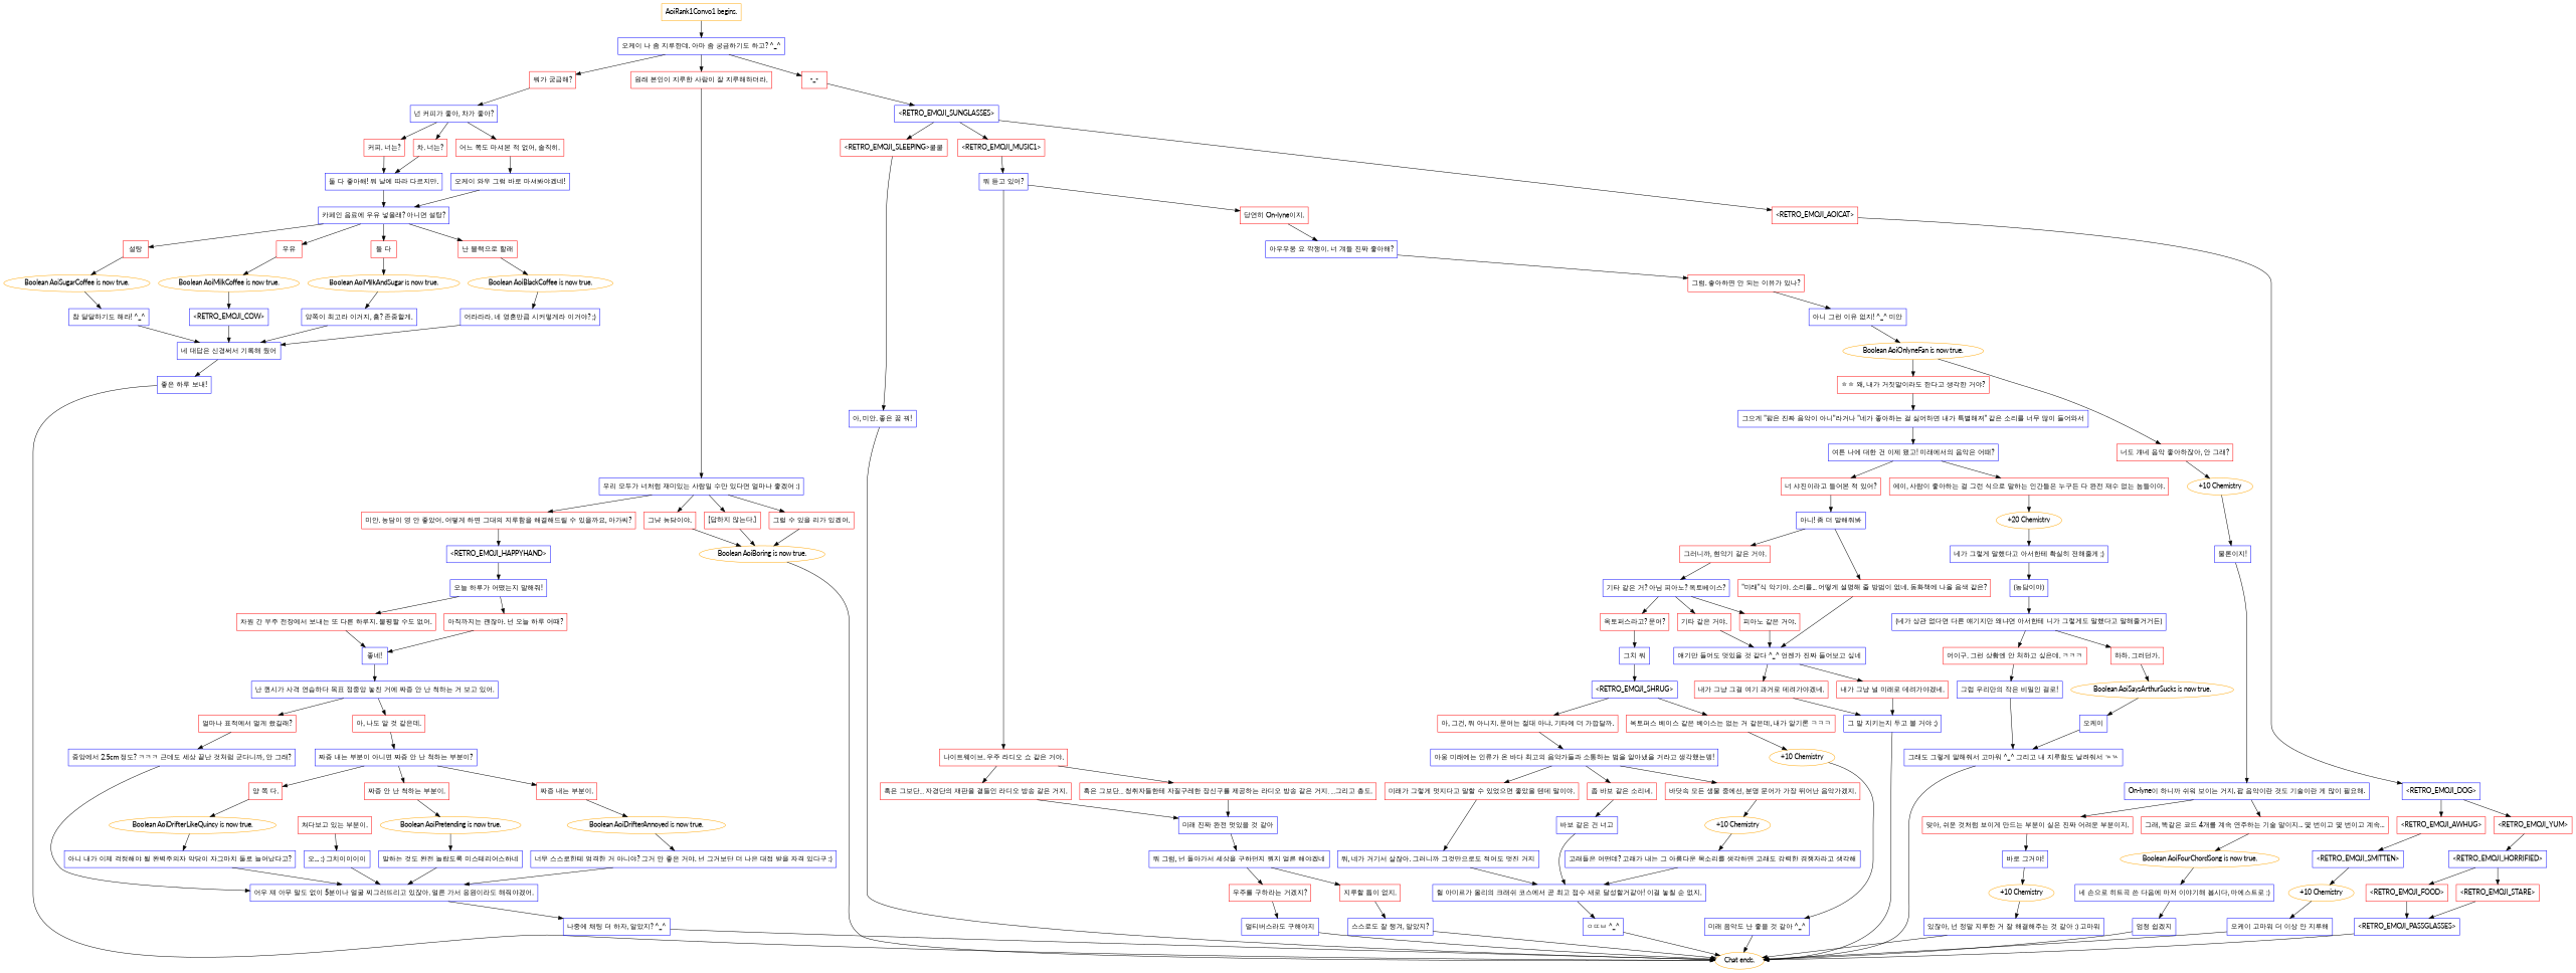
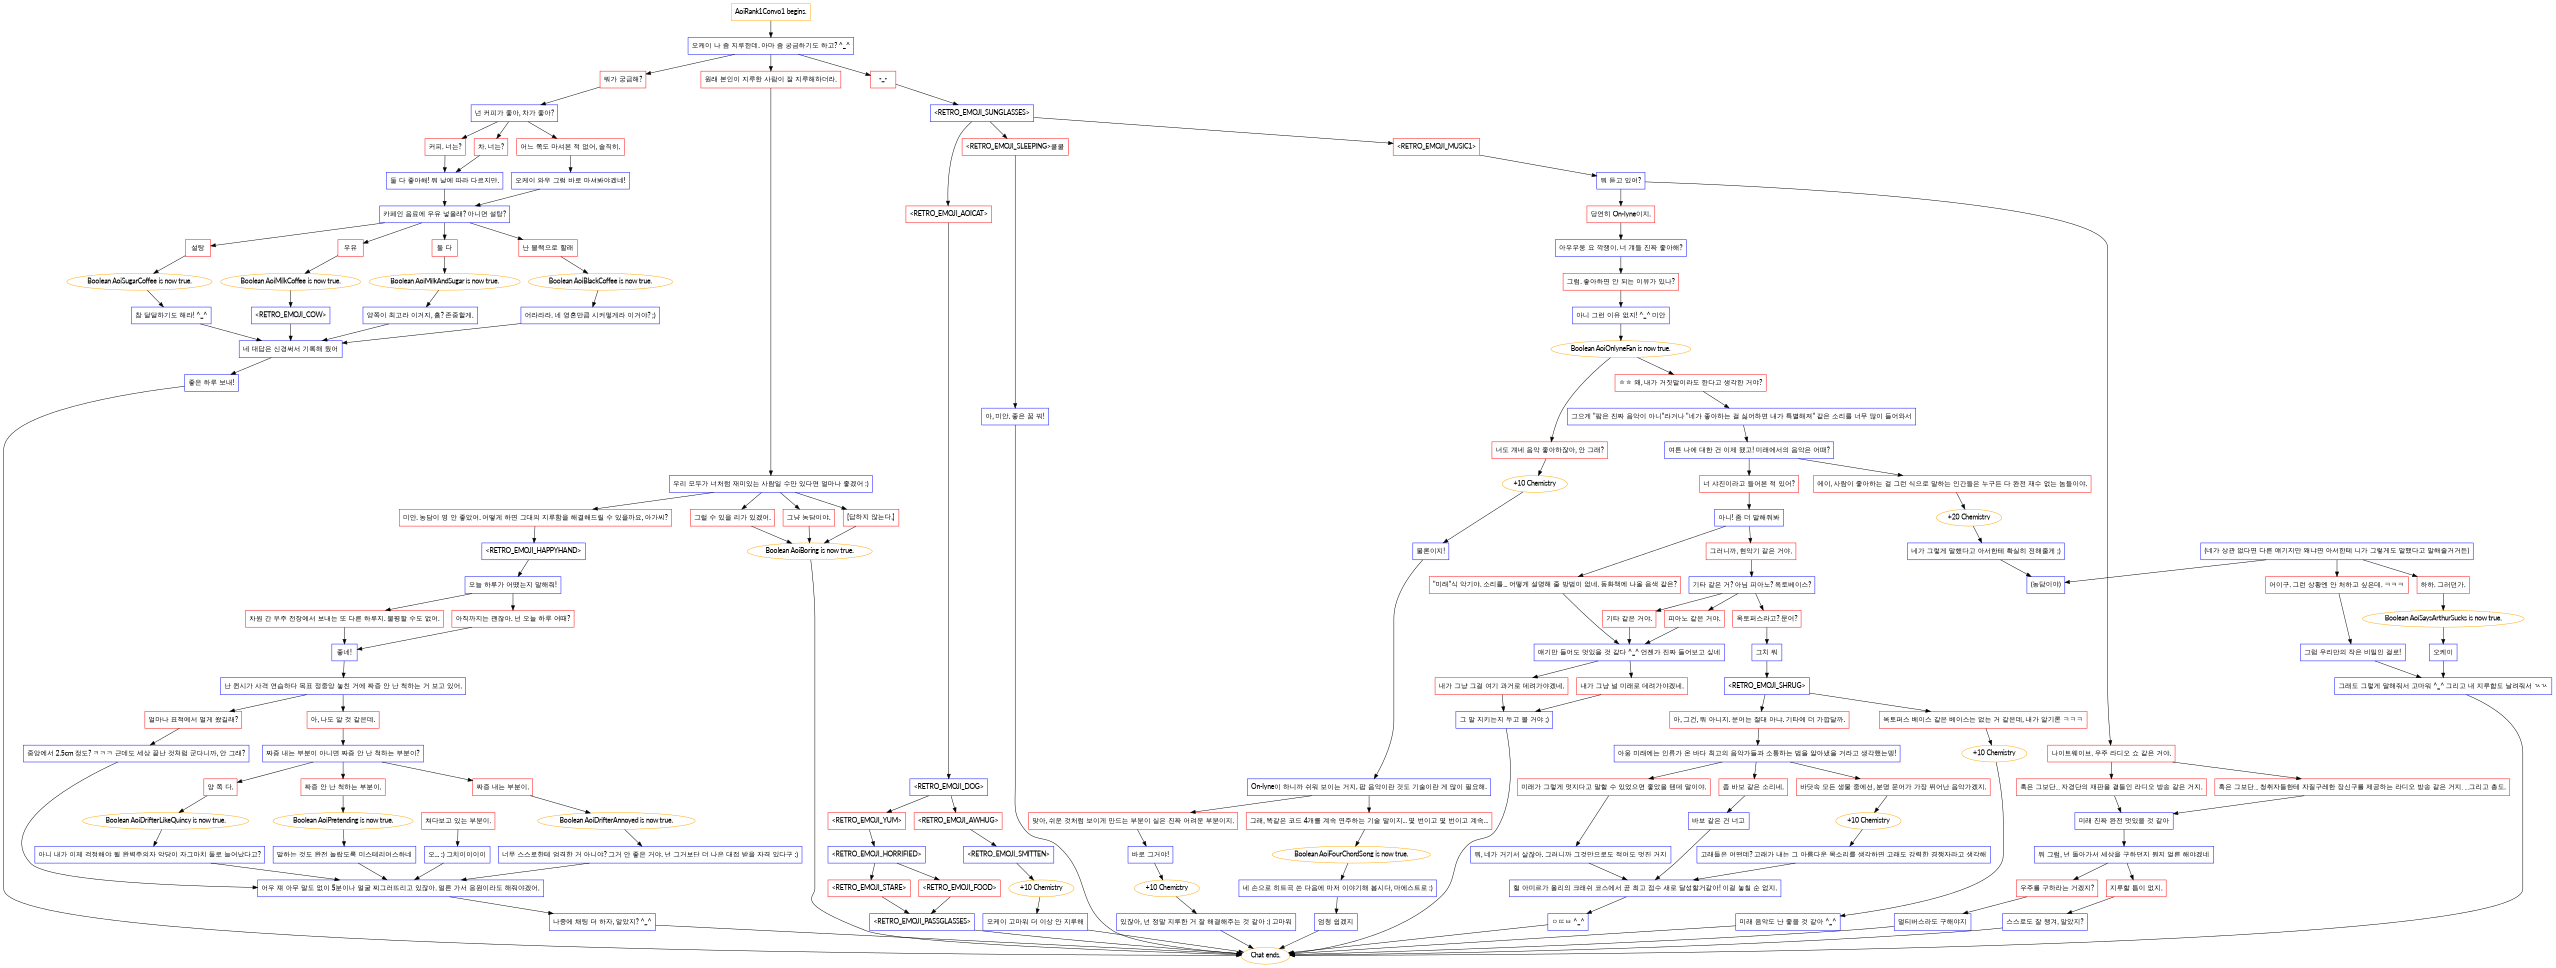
  digraph {
    fontname=Lato
    node [color=blue fontname=Lato shape=box]
    edge [fontname=Lato]
    "AoiRank1Convo1 begins." [color=orange]
    n2 [label="오케이 나 좀 지루한데. 아마 좀 궁금하기도 하고? ^_^"]
    n3 [color=red label="뭐가 궁금해?"]
    n4 [color=red label="원래 본인이 지루한 사람이 잘 지루해하더라."]
    n5 [color=red label="-_-"]
    n6 [label="넌 커피가 좋아, 차가 좋아?"]
    n7 [label="우리 모두가 너처럼 재미있는 사람일 수만 있다면 얼마나 좋겠어 :)"]
    n8 [label="<RETRO_EMOJI_SUNGLASSES>"]
    n9 [color=red label="커피. 너는?"]
    n10 [color=red label="차. 너는?"]
    n11 [color=red label="어느 쪽도 마셔본 적 없어, 솔직히."]
    n12 [color=red label="미안. 농담이 영 안 좋았어. 어떻게 하면 그대의 지루함을 해결해드릴 수 있을까요, 아가씨?"]
    n13 [color=red label="그럴 수 있을 리가 있겠어."]
    n14 [color=red label="그냥 농담이야."]
    n15 [color=red label="[답하지 않는다.]"]
    n16 [color=red label="<RETRO_EMOJI_AOICAT>"]
    n17 [color=red label="<RETRO_EMOJI_SLEEPING>쿨쿨"]
    n18 [color=red label="<RETRO_EMOJI_MUSIC1>"]
    n19 [label="둘 다 좋아해! 뭐 날에 따라 다르지만."]
    n20 [label="오케이 와우 그럼 바로 마셔봐야겠네!"]
    n21 [label="<RETRO_EMOJI_HAPPYHAND>"]
    n22 [color=orange label="Boolean AoiBoring is now true." shape=""]
    n23 [label="<RETRO_EMOJI_DOG>"]
    n24 [label="아, 미안. 좋은 꿈 꿔!"]
    n25 [label="뭐 듣고 있어?"]
    n26 [label="카페인 음료에 우유 넣을래? 아니면 설탕?"]
    n27 [label="오늘 하루가 어땠는지 말해줘!"]
    "Chat ends." [color=orange shape=""]
    n29 [color=red label="<RETRO_EMOJI_YUM>"]
    n30 [color=red label="<RETRO_EMOJI_AWHUG>"]
    n31 [color=red label="당연히 On-lyne이지."]
    n32 [color=red label="나이트웨이브. 우주 라디오 쇼 같은 거야."]
    n33 [color=red label="둘 다"]
    n34 [color=red label="난 블랙으로 할래"]
    n35 [color=red label="설탕"]
    n36 [color=red label="우유"]
    n37 [color=red label="차원 간 우주 전장에서 보내는 또 다른 하루지. 불평할 수도 없어."]
    n38 [color=red label="아직까지는 괜찮아. 넌 오늘 하루 어때?"]
    n39 [label="<RETRO_EMOJI_HORRIFIED>"]
    n40 [label="<RETRO_EMOJI_SMITTEN>"]
    n41 [label="아우우웅 요 깍쟁이. 너 걔들 진짜 좋아해?"]
    n42 [color=red label="혹은 그보단... 자경단의 재판을 곁들인 라디오 방송 같은 거지."]
    n43 [color=red label="혹은 그보단... 청취자들한테 자질구레한 장신구를 제공하는 라디오 방송 같은 거지. ...그리고 총도."]
    n44 [color=orange label="Boolean AoiMilkAndSugar is now true." shape=""]
    n45 [color=orange label="Boolean AoiBlackCoffee is now true." shape=""]
    n46 [color=orange label="Boolean AoiSugarCoffee is now true." shape=""]
    n47 [color=orange label="Boolean AoiMilkCoffee is now true." shape=""]
    n48 [label="좋네!"]
    n49 [color=red label="<RETRO_EMOJI_FOOD>"]
    n50 [color=red label="<RETRO_EMOJI_STARE>"]
    n51 [color=orange label="+10 Chemistry" shape=""]
    n52 [color=red label="그럼. 좋아하면 안 되는 이유가 있나?"]
    n53 [label="미래 진짜 완전 멋있을 것 같아"]
    n54 [label="양쪽이 최고라 이거지, 흠? 존중할게."]
    n55 [label="어라라라. 네 영혼만큼 시커멓게라 이거야? ;)"]
    n56 [label="참 달달하기도 해라! ^_^"]
    n57 [label="<RETRO_EMOJI_COW>"]
    n58 [label="난 퀸시가 사격 연습하다 목표 정중앙 놓친 거에 짜증 안 난 척하는 거 보고 있어."]
    n59 [label="<RETRO_EMOJI_PASSGLASSES>"]
    n60 [label="오케이 고마워 더 이상 안 지루해"]
    n61 [label="아니 그런 이유 없지! ^_^ 미안"]
    n62 [label="뭐 그럼, 넌 돌아가서 세상을 구하던지 뭔지 얼른 해야겠네"]
    n63 [label="네 대답은 신경써서 기록해 뒀어"]
    n64 [color=red label="얼마나 표적에서 멀게 쐈길래?"]
    n65 [color=red label="아, 나도 알 것 같은데."]
    n66 [color=orange label="Boolean AoiOnlyneFan is now true." shape=""]
    n67 [color=red label="우주를 구하라는 거겠지?"]
    n68 [color=red label="지루할 틈이 없지."]
    n69 [label="좋은 하루 보내!"]
    n70 [label="중앙에서 2.5cm 정도? ㅋㅋㅋ 근데도 세상 끝난 것처럼 군다니까, 안 그래?"]
    n71 [label="짜증 내는 부분이 아니면 짜증 안 난 척하는 부분이?"]
    n72 [color=red label="ㅎㅎ 왜, 내가 거짓말이라도 한다고 생각한 거야?"]
    n73 [color=red label="너도 걔네 음악 좋아하잖아, 안 그래?"]
    n74 [label="멀티버스라도 구해야지"]
    n75 [label="스스로도 잘 챙겨, 알았지?"]
    n76 [label="어우 쟤 아무 말도 없이 5분이나 얼굴 찌그러뜨리고 있잖아. 얼른 가서 응원이라도 해줘야겠어."]
    n77 [color=red label="양 쪽 다."]
    n78 [color=red label="짜증 안 난 척하는 부분이."]
    n79 [color=red label="짜증 내는 부분이."]
    n80 [label="그으게 \"팝은 진짜 음악이 아니\"라거나 \"네가 좋아하는 걸 싫어하면 내가 특별해져\" 같은 소리를 너무 많이 들어와서"]
    n81 [color=orange label="+10 Chemistry" shape=""]
    n82 [label="나중에 채팅 더 하자, 알았지? ^_^"]
    n83 [color=orange label="Boolean AoiDrifterLikeQuincy is now true." shape=""]
    n84 [color=orange label="Boolean AoiPretending is now true." shape=""]
    n85 [color=red label="쳐다보고 있는 부분이."]
    n86 [label="오... :) 그치이이이이"]
    n87 [color=orange label="Boolean AoiDrifterAnnoyed is now true." shape=""]
    n88 [label="여튼 나에 대한 건 이제 됐고! 미래에서의 음악은 어때?"]
    n89 [label="물론이지!"]
    n90 [label="아니 내가 이제 걱정해야 될 완벽주의자 악당이 자그마치 둘로 늘어났다고?"]
    n91 [label="말하는 것도 완전 놀랍도록 미스테리어스하네"]
    n92 [label="너무 스스로한테 엄격한 거 아니야? 그거 안 좋은 거야. 넌 그거보단 더 나은 대접 받을 자격 있다구 :)"]
    n93 [color=red label="에이, 사람이 좋아하는 걸 그런 식으로 말하는 인간들은 누구든 다 완전 재수 없는 놈들이야."]
    n94 [color=red label="너 샤진이라고 들어본 적 있어?"]
    n95 [label="On-lyne이 하니까 쉬워 보이는 거지, 팝 음악이란 것도 기술이란 게 많이 필요해."]
    n96 [color=orange label="+20 Chemistry" shape=""]
    n97 [label="아니! 좀 더 말해줘봐"]
    n98 [color=red label="그래, 똑같은 코드 4개를 계속 연주하는 기술 말이지... 몇 번이고 몇 번이고 계속..."]
    n99 [color=red label="맞아, 쉬운 것처럼 보이게 만드는 부분이 실은 진짜 어려운 부분이지."]
    n100 [label="네가 그렇게 말했다고 아서한테 확실히 전해줄게 ;)"]
    n101 [color=red label="그러니까, 현악기 같은 거야."]
    n102 [color=red label="\"미래\"식 악기야. 소리를... 어떻게 설명해 줄 방법이 없네. 동화책에 나올 음색 같은?"]
    n103 [color=orange label="Boolean AoiFourChordSong is now true." shape=""]
    n104 [label="바로 그거야!"]
    n105 [label="(농담이야)"]
    n106 [label="기타 같은 거? 아님 피아노? 옥토베이스?"]
    n107 [label="얘기만 들어도 멋있을 것 같다 ^_^ 언젠가 진짜 들어보고 싶네"]
    n108 [label="네 손으로 히트곡 쓴 다음에 마저 이야기해 봅시다, 마에스트로 :)"]
    n109 [color=orange label="+10 Chemistry" shape=""]
    n110 [label="(네가 상관 없다면 다른 얘기지만 왜냐면 아서한테 니가 그렇게도 말했다고 말해줄거거든)"]
    n111 [color=red label="옥토퍼스라고? 문어?"]
    n112 [color=red label="기타 같은 거야."]
    n113 [color=red label="피아노 같은 거야."]
    n114 [color=red label="내가 그냥 널 미래로 데려가야겠네."]
    n115 [color=red label="내가 그냥 그걸 여기 과거로 데려가야겠네."]
    n116 [label="엄청 쉽겠지"]
    n117 [label="있잖아, 넌 정말 지루한 거 잘 해결해주는 것 같아 :) 고마워"]
    n118 [color=red label="하하. 그러던가."]
    n119 [color=red label="어이구. 그런 상황엔 안 처하고 싶은데. ㅋㅋㅋ"]
    n120 [label="그치 뭐"]
    n121 [label="그 말 지키는지 두고 볼 거야 ;)"]
    n122 [color=orange label="Boolean AoiSaysArthurSucks is now true." shape=""]
    n123 [label="그럼 우리만의 작은 비밀인 걸로!"]
    n124 [label="<RETRO_EMOJI_SHRUG>"]
    n125 [label="오케이"]
    n126 [label="그래도 그렇게 말해줘서 고마워 ^_^ 그리고 내 지루함도 날려줘서 ㄳㄳ"]
    n127 [color=red label="아, 그건, 뭐 아니지. 문어는 절대 아냐. 기타에 더 가깝달까."]
    n128 [color=red label="옥토퍼스 베이스 같은 베이스는 없는 거 같은데, 내가 알기론 ㅋㅋㅋ"]
    n129 [label="아웅 미래에는 인류가 온 바다 최고의 음악가들과 소통하는 법을 알아냈을 거라고 생각했는뎅!"]
    n130 [color=orange label="+10 Chemistry" shape=""]
    n131 [color=red label="바닷속 모든 생물 중에선, 분명 문어가 가장 뛰어난 음악가겠지."]
    n132 [color=red label="미래가 그렇게 멋지다고 말할 수 있었으면 좋았을 텐데 말이야."]
    n133 [color=red label="좀 바보 같은 소리네."]
    n134 [label="미래 음악도 난 좋을 것 같아 ^_^"]
    n135 [color=orange label="+10 Chemistry" shape=""]
    n136 [label="뭐, 네가 거기서 살잖아. 그러니까 그것만으로도 적어도 멋진 거지"]
    n137 [label="바보 같은 건 너고"]
    n138 [label="고래들은 어떤데? 고래가 내는 그 아름다운 목소리를 생각하면 고래도 강력한 경쟁자라고 생각해"]
    n139 [label="헐 아미르가 올리의 크래쉬 코스에서 곧 최고 점수 새로 달성할거같아! 이걸 놓칠 순 없지."]
    n140 [label="ㅇㄸㅂ ^_^"]
    "AoiRank1Convo1 begins." -> n2
    n2 -> n3
    n2 -> n4
    n2 -> n5
    n3 -> n6
    n4 -> n7
    n5 -> n8
    n6 -> n9
    n6 -> n10
    n6 -> n11
    n7 -> n12
    n7 -> n13
    n7 -> n14
    n7 -> n15
    n8 -> n16
    n8 -> n17
    n8 -> n18
    n9 -> n19
    n10 -> n19
    n11 -> n20
    n12 -> n21
    n13 -> n22
    n14 -> n22
    n15 -> n22
    n16 -> n23
    n17 -> n24
    n18 -> n25
    n19 -> n26
    n20 -> n26
    n21 -> n27
    n22 -> "Chat ends."
    n23 -> n29
    n23 -> n30
    n24 -> "Chat ends."
    n25 -> n31
    n25 -> n32
    n26 -> n33
    n26 -> n34
    n26 -> n35
    n26 -> n36
    n27 -> n37
    n27 -> n38
    n29 -> n39
    n30 -> n40
    n31 -> n41
    n32 -> n42
    n32 -> n43
    n33 -> n44
    n34 -> n45
    n35 -> n46
    n36 -> n47
    n37 -> n48
    n38 -> n48
    n39 -> n49
    n39 -> n50
    n40 -> n51
    n41 -> n52
    n42 -> n53
    n43 -> n53
    n44 -> n54
    n45 -> n55
    n46 -> n56
    n47 -> n57
    n48 -> n58
    n49 -> n59
    n50 -> n59
    n51 -> n60
    n52 -> n61
    n53 -> n62
    n54 -> n63
    n55 -> n63
    n56 -> n63
    n57 -> n63
    n58 -> n64
    n58 -> n65
    n59 -> "Chat ends."
    n60 -> "Chat ends."
    n61 -> n66
    n62 -> n67
    n62 -> n68
    n63 -> n69
    n64 -> n70
    n65 -> n71
    n66 -> n72
    n66 -> n73
    n67 -> n74
    n68 -> n75
    n69 -> "Chat ends."
    n70 -> n76
    n71 -> n77
    n71 -> n78
    n71 -> n79
    n72 -> n80
    n73 -> n81
    n74 -> "Chat ends."
    n75 -> "Chat ends."
    n76 -> n82
    n77 -> n83
    n78 -> n84
    n79 -> n87
    n80 -> n88
    n81 -> n89
    n82 -> "Chat ends."
    n83 -> n90
    n84 -> n91
    n85 -> n86
    n86 -> n76
    n87 -> n92
    n88 -> n93
    n88 -> n94
    n89 -> n95
    n90 -> n76
    n91 -> n76
    n92 -> n76
    n93 -> n96
    n94 -> n97
    n95 -> n98
    n95 -> n99
    n96 -> n100
    n97 -> n101
    n97 -> n102
    n98 -> n103
    n99 -> n104
    n100 -> n105
    n101 -> n106
    n102 -> n107
    n103 -> n108
    n104 -> n109
-   n105 -> n110
+   n110 -> n105
    n106 -> n111
    n106 -> n112
    n106 -> n113
    n107 -> n114
    n107 -> n115
    n108 -> n116
    n109 -> n117
    n110 -> n118
    n110 -> n119
    n111 -> n120
    n112 -> n107
    n113 -> n107
    n114 -> n121
    n115 -> n121
    n116 -> "Chat ends."
    n117 -> "Chat ends."
    n118 -> n122
    n119 -> n123
    n120 -> n124
    n121 -> "Chat ends."
    n122 -> n125
    n123 -> n126
    n124 -> n127
    n124 -> n128
    n125 -> n126
    n126 -> "Chat ends."
    n127 -> n129
    n128 -> n130
    n129 -> n131
    n129 -> n132
    n129 -> n133
    n130 -> n134
    n131 -> n135
    n132 -> n136
    n133 -> n137
    n134 -> "Chat ends."
    n135 -> n138
    n136 -> n139
    n137 -> n139
    n138 -> n139
    n139 -> n140
    n140 -> "Chat ends."
  }
